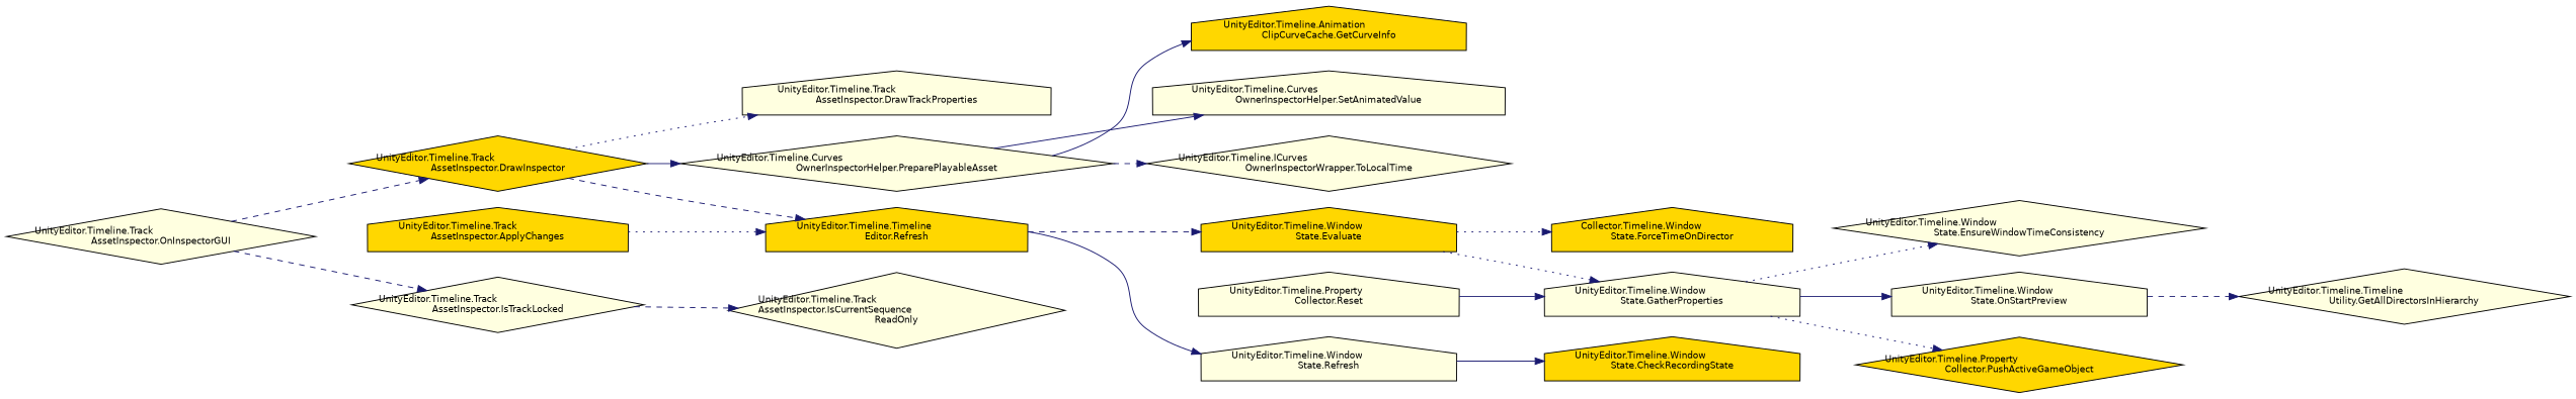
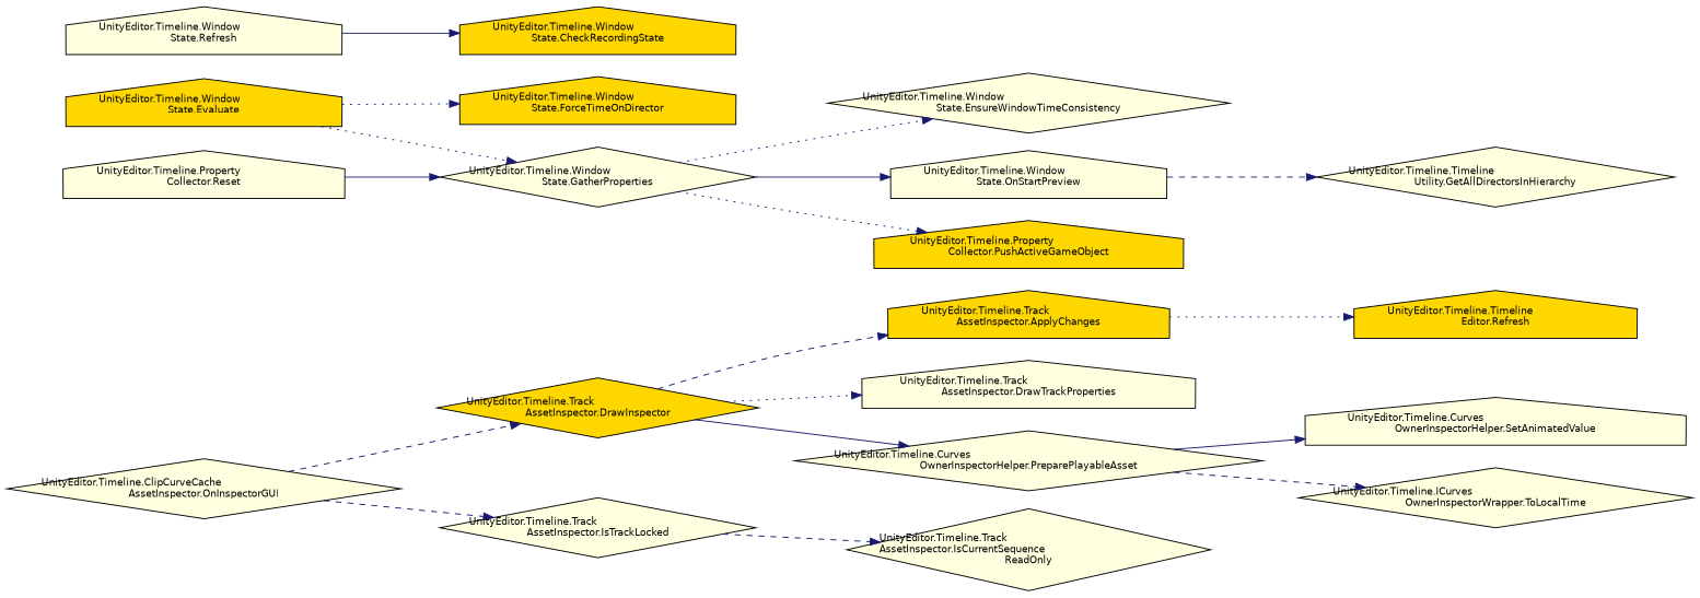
  digraph {
    rankdir=LR
    node [color=black fillcolor=lightyellow fontname=Helvetica fontsize=10 shape=house style=filled]
    edge [color=midnightblue fontname=Helvetica fontsize=10 labelfontname=Helvetica labelfontsize=10 style=dashed]
-   n1 [fontcolor=black height=0.2 label="UnityEditor.Timeline.Track\lAssetInspector.OnInspectorGUI" shape=diamond width=0.4]
+   n1 [fontcolor=black height=0.2 label="UnityEditor.Timeline.ClipCurveCache\lAssetInspector.OnInspectorGUI" shape=diamond width=0.4]
    n2 [fillcolor=gold height=0.2 label="UnityEditor.Timeline.Track\lAssetInspector.DrawInspector" shape=diamond width=0.4]
    n3 [height=0.2 label="UnityEditor.Timeline.Track\lAssetInspector.IsTrackLocked" shape=diamond width=0.4]
    n4 [fillcolor=gold height=0.2 label="UnityEditor.Timeline.Track\lAssetInspector.ApplyChanges" width=0.4]
    n5 [height=0.2 label="UnityEditor.Timeline.Track\lAssetInspector.DrawTrackProperties" width=0.4]
    n6 [height=0.2 label="UnityEditor.Timeline.Curves\lOwnerInspectorHelper.PreparePlayableAsset" shape=diamond width=0.4]
    n7 [height=0.2 label="UnityEditor.Timeline.Track\lAssetInspector.IsCurrentSequence\lReadOnly" shape=diamond width=0.4]
    n8 [fillcolor=gold height=0.2 label="UnityEditor.Timeline.Timeline\lEditor.Refresh" width=0.4]
-   n9 [fillcolor=gold height=0.2 label="UnityEditor.Timeline.Animation\lClipCurveCache.GetCurveInfo" width=0.4]
    n10 [height=0.2 label="UnityEditor.Timeline.Curves\lOwnerInspectorHelper.SetAnimatedValue" width=0.4]
    n11 [height=0.2 label="UnityEditor.Timeline.ICurves\lOwnerInspectorWrapper.ToLocalTime" shape=diamond width=0.4]
    n12 [fillcolor=gold height=0.2 label="UnityEditor.Timeline.Window\lState.Evaluate" width=0.4]
    n13 [height=0.2 label="UnityEditor.Timeline.Window\lState.Refresh" width=0.4]
-   n14 [fillcolor=gold height=0.2 label="Collector.Timeline.Window\lState.ForceTimeOnDirector" width=0.4]
-   n15 [height=0.2 label="UnityEditor.Timeline.Window\lState.GatherProperties" width=0.4]
+   n14 [fillcolor=gold height=0.2 label="UnityEditor.Timeline.Window\lState.ForceTimeOnDirector" width=0.4]
+   n15 [height=0.2 label="UnityEditor.Timeline.Window\lState.GatherProperties" shape=diamond width=0.4]
    n16 [fillcolor=gold height=0.2 label="UnityEditor.Timeline.Window\lState.CheckRecordingState" width=0.4]
    n17 [height=0.2 label="UnityEditor.Timeline.Window\lState.EnsureWindowTimeConsistency" shape=diamond width=0.4]
    n18 [height=0.2 label="UnityEditor.Timeline.Window\lState.OnStartPreview" width=0.4]
-   n19 [fillcolor=gold height=0.2 label="UnityEditor.Timeline.Property\lCollector.PushActiveGameObject" shape=diamond width=0.4]
+   n19 [fillcolor=gold height=0.2 label="UnityEditor.Timeline.Property\lCollector.PushActiveGameObject" width=0.4]
    n20 [height=0.2 label="UnityEditor.Timeline.Timeline\lUtility.GetAllDirectorsInHierarchy" shape=diamond width=0.4]
    n21 [height=0.2 label="UnityEditor.Timeline.Property\lCollector.Reset" width=0.4]
    n1 -> n2
    n1 -> n3
-   n2 -> n8
+   n2 -> n4
    n2 -> n5 [style=dotted]
    n2 -> n6 [style=solid]
    n3 -> n7
    n4 -> n8 [style=dotted]
-   n6 -> n9 [style=solid]
    n6 -> n10 [style=solid]
    n6 -> n11
-   n8 -> n12
-   n8 -> n13 [style=solid]
    n12 -> n14 [style=dotted]
    n12 -> n15 [style=dotted]
    n13 -> n16 [style=solid]
    n15 -> n17 [style=dotted]
    n15 -> n18 [style=solid]
    n15 -> n19 [style=dotted]
    n18 -> n20
    n21 -> n15 [style=solid]
  }
